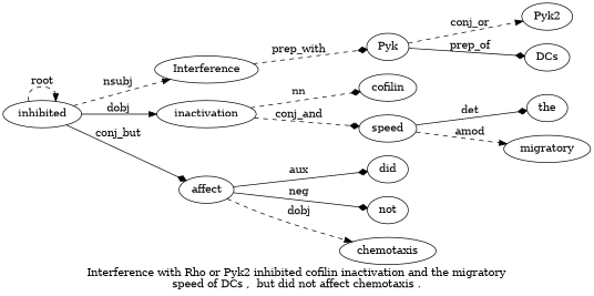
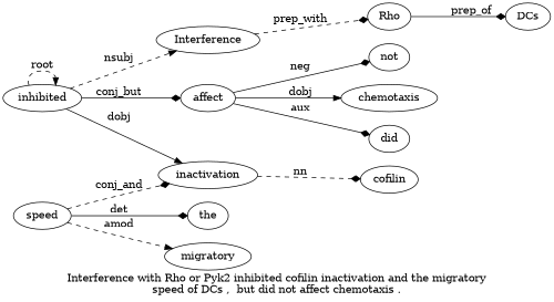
  digraph {
    label="Interference with Rho or Pyk2 inhibited cofilin inactivation and the migratory\nspeed of DCs ,  but did not affect chemotaxis ."
    rankdir=LR
    node [fillcolor=white style=filled]
    edge [arrowhead=diamond style=dashed]
    n1 [label=inhibited]
    n2 [label=Interference]
    n3 [label=inactivation]
    n4 [label=affect]
-   n5 [label=Pyk]
+   n5 [label=Rho]
    n6 [label=cofilin]
    n7 [label=speed]
    n8 [label=did]
    n9 [label=not]
    n10 [label=chemotaxis]
-   n11 [label=Pyk2]
    n12 [label=DCs]
    n13 [label=the]
    n14 [label=migratory]
    n1 -> n1 [arrowhead=normal label=root]
    n1 -> n2 [arrowhead=normal label=nsubj]
    n1 -> n3 [arrowhead=normal label=dobj style=solid]
    n1 -> n4 [label=conj_but style=solid]
    n2 -> n5 [label=prep_with]
    n3 -> n6 [label=nn]
-   n3 -> n7 [label=conj_and]
+   n7 -> n3 [label=conj_and]
    n4 -> n8 [label=aux style=solid]
    n4 -> n9 [label=neg style=solid]
-   n4 -> n10 [arrowhead=normal label=dobj]
-   n5 -> n11 [arrowhead=normal label=conj_or]
+   n4 -> n10 [arrowhead=normal label=dobj style=solid]
    n5 -> n12 [label=prep_of style=solid]
    n7 -> n13 [label=det style=solid]
    n7 -> n14 [arrowhead=normal label=amod]
  }
